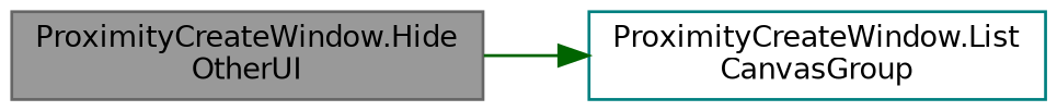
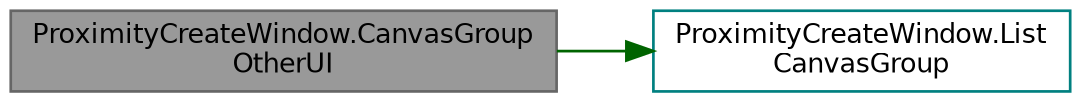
  digraph {
    rankdir=LR
    node [fontname=Helvetica fontsize=10 shape=box style=filled]
-   n1 [color=gray40 fillcolor=grey60 fontcolor=black height=0.2 label="ProximityCreateWindow.Hide\lOtherUI" width=0.4]
+   n1 [color=gray40 fillcolor=grey60 fontcolor=black height=0.2 label="ProximityCreateWindow.CanvasGroup\lOtherUI" width=0.4]
    n2 [color=teal fillcolor=white height=0.2 label="ProximityCreateWindow.List\lCanvasGroup" width=0.4]
    n1 -> n2 [color=darkgreen fontname=Helvetica fontsize=10 labelfontname=Helvetica labelfontsize=10 style=solid]
  }
